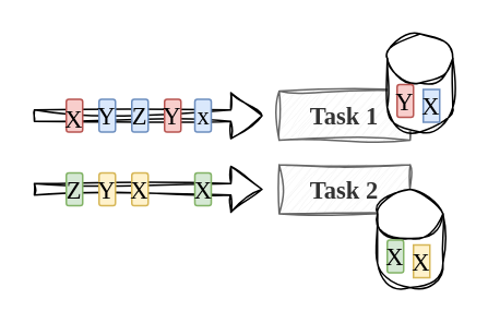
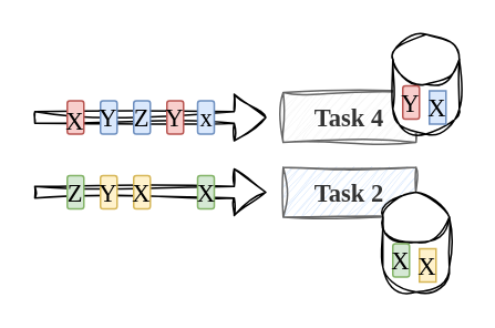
  <mxCell id="0" />
  <mxCell id="1" parent="0" />
  <mxCell id="2" value="" style="shape=flexArrow;endArrow=classic;html=1;rounded=0;sketch=1;hachureGap=4;jiggle=2;curveFitting=1;fontFamily=Architects Daughter;fontSource=https%3A%2F%2Ffonts.googleapis.com%2Fcss%3Ffamily%3DArchitects%2BDaughter;fontSize=16;entryX=0;entryY=0.5;entryDx=0;entryDy=0;width=7;" parent="1" edge="1"><mxGeometry width="50" height="50" relative="1" as="geometry"><mxPoint x="20" y="70" as="sourcePoint" /><mxPoint x="160" y="70" as="targetPoint" /></mxGeometry></mxCell>
  <mxCell id="3" value="" style="group" parent="1" vertex="1" connectable="0"><mxGeometry x="40" y="60" width="88.5" height="20" as="geometry" /></mxCell>
  <mxCell id="4" value="Y" style="rounded=1;whiteSpace=wrap;html=1;hachureGap=4;fontFamily=Architects Daughter;fontSource=https%3A%2F%2Ffonts.googleapis.com%2Fcss%3Ffamily%3DArchitects%2BDaughter;fontSize=15;fillColor=#dae8fc;strokeColor=#6c8ebf;" parent="3" vertex="1"><mxGeometry x="20" width="10" height="20" as="geometry" /></mxCell>
  <mxCell id="5" value="Z" style="rounded=1;whiteSpace=wrap;html=1;hachureGap=4;fontFamily=Architects Daughter;fontSource=https%3A%2F%2Ffonts.googleapis.com%2Fcss%3Ffamily%3DArchitects%2BDaughter;fontSize=15;fillColor=#dae8fc;strokeColor=#6c8ebf;" parent="3" vertex="1"><mxGeometry x="40" width="10" height="20" as="geometry" /></mxCell>
  <mxCell id="6" value="Y" style="rounded=1;whiteSpace=wrap;html=1;hachureGap=4;fontFamily=Architects Daughter;fontSource=https%3A%2F%2Ffonts.googleapis.com%2Fcss%3Ffamily%3DArchitects%2BDaughter;fontSize=15;fillColor=#f8cecc;strokeColor=#b85450;" parent="3" vertex="1"><mxGeometry x="60" width="10" height="20" as="geometry" /></mxCell>
  <mxCell id="7" value="&lt;font style=&quot;font-size: 15px;&quot;&gt;X&lt;/font&gt;" style="rounded=1;whiteSpace=wrap;html=1;hachureGap=4;fontFamily=Architects Daughter;fontSource=https%3A%2F%2Ffonts.googleapis.com%2Fcss%3Ffamily%3DArchitects%2BDaughter;fontSize=20;fillColor=#f8cecc;strokeColor=#b85450;" parent="3" vertex="1"><mxGeometry width="10" height="20" as="geometry" /></mxCell>
  <mxCell id="8" value="x" style="rounded=1;whiteSpace=wrap;html=1;hachureGap=4;fontFamily=Architects Daughter;fontSource=https%3A%2F%2Ffonts.googleapis.com%2Fcss%3Ffamily%3DArchitects%2BDaughter;fontSize=15;fillColor=#dae8fc;strokeColor=#6c8ebf;" parent="3" vertex="1"><mxGeometry x="78.5" width="10" height="20" as="geometry" /></mxCell>
  <mxCell id="9" value="" style="shape=flexArrow;endArrow=classic;html=1;rounded=0;sketch=1;hachureGap=4;jiggle=2;curveFitting=1;fontFamily=Architects Daughter;fontSource=https%3A%2F%2Ffonts.googleapis.com%2Fcss%3Ffamily%3DArchitects%2BDaughter;fontSize=16;entryX=0;entryY=0.5;entryDx=0;entryDy=0;width=7;" parent="1" edge="1"><mxGeometry width="50" height="50" relative="1" as="geometry"><mxPoint x="20" y="115" as="sourcePoint" /><mxPoint x="160" y="115" as="targetPoint" /></mxGeometry></mxCell>
  <mxCell id="10" value="" style="group" parent="1" vertex="1" connectable="0"><mxGeometry x="40" y="105" width="88.5" height="20" as="geometry" /></mxCell>
  <mxCell id="11" value="Y" style="rounded=1;whiteSpace=wrap;html=1;hachureGap=4;fontFamily=Architects Daughter;fontSource=https%3A%2F%2Ffonts.googleapis.com%2Fcss%3Ffamily%3DArchitects%2BDaughter;fontSize=15;fillColor=#fff2cc;strokeColor=#d6b656;" parent="10" vertex="1"><mxGeometry x="20" width="10" height="20" as="geometry" /></mxCell>
  <mxCell id="12" value="X" style="rounded=1;whiteSpace=wrap;html=1;hachureGap=4;fontFamily=Architects Daughter;fontSource=https%3A%2F%2Ffonts.googleapis.com%2Fcss%3Ffamily%3DArchitects%2BDaughter;fontSize=15;fillColor=#fff2cc;strokeColor=#d6b656;" parent="10" vertex="1"><mxGeometry x="40" width="10" height="20" as="geometry" /></mxCell>
  <mxCell id="13" value="Z" style="rounded=1;whiteSpace=wrap;html=1;hachureGap=4;fontFamily=Architects Daughter;fontSource=https%3A%2F%2Ffonts.googleapis.com%2Fcss%3Ffamily%3DArchitects%2BDaughter;fontSize=15;fillColor=#d5e8d4;strokeColor=#82b366;" parent="10" vertex="1"><mxGeometry width="10" height="20" as="geometry" /></mxCell>
  <mxCell id="14" value="X" style="rounded=1;whiteSpace=wrap;html=1;hachureGap=4;fontFamily=Architects Daughter;fontSource=https%3A%2F%2Ffonts.googleapis.com%2Fcss%3Ffamily%3DArchitects%2BDaughter;fontSize=15;fillColor=#d5e8d4;strokeColor=#82b366;" parent="10" vertex="1"><mxGeometry x="78.5" width="10" height="20" as="geometry" /></mxCell>
- <mxCell id="15" value="&lt;b style=&quot;font-size: 15px;&quot;&gt;Task 1&lt;/b&gt;" style="rounded=0;whiteSpace=wrap;html=1;sketch=1;hachureGap=4;jiggle=2;curveFitting=1;fontFamily=Architects Daughter;fontSource=https%3A%2F%2Ffonts.googleapis.com%2Fcss%3Ffamily%3DArchitects%2BDaughter;fontSize=15;fillColor=#f5f5f5;fontColor=#333333;strokeColor=#666666;" parent="1" vertex="1"><mxGeometry x="170" y="55" width="80" height="30" as="geometry" /></mxCell>
- <mxCell id="16" value="&lt;b style=&quot;font-size: 15px;&quot;&gt;Task 2&lt;/b&gt;" style="rounded=0;whiteSpace=wrap;html=1;sketch=1;hachureGap=4;jiggle=2;curveFitting=1;fontFamily=Architects Daughter;fontSource=https%3A%2F%2Ffonts.googleapis.com%2Fcss%3Ffamily%3DArchitects%2BDaughter;fontSize=15;fillColor=#f5f5f5;fontColor=#333333;strokeColor=#666666;" parent="1" vertex="1"><mxGeometry x="170" y="100" width="80" height="30" as="geometry" /></mxCell>
+ <mxCell id="15" value="&lt;b style=&quot;font-size: 15px;&quot;&gt;Task 4&lt;/b&gt;" style="rounded=0;whiteSpace=wrap;html=1;sketch=1;hachureGap=4;jiggle=2;curveFitting=1;fontFamily=Architects Daughter;fontSource=https%3A%2F%2Ffonts.googleapis.com%2Fcss%3Ffamily%3DArchitects%2BDaughter;fontSize=15;fillColor=#f5f5f5;fontColor=#333333;strokeColor=#666666;" parent="1" vertex="1"><mxGeometry x="170" y="55" width="80" height="30" as="geometry" /></mxCell>
+ <mxCell id="16" value="&lt;b style=&quot;font-size: 15px;&quot;&gt;Task 2&lt;/b&gt;" style="rounded=0;whiteSpace=wrap;html=1;sketch=1;hachureGap=4;jiggle=2;curveFitting=1;fontFamily=Architects Daughter;fontSource=https%3A%2F%2Ffonts.googleapis.com%2Fcss%3Ffamily%3DArchitects%2BDaughter;fontSize=15;fillColor=#dae8fc;fontColor=#333333;strokeColor=#666666;" parent="1" vertex="1"><mxGeometry x="170" y="100" width="80" height="30" as="geometry" /></mxCell>
  <mxCell id="17" value="" style="shape=cylinder3;whiteSpace=wrap;html=1;boundedLbl=1;backgroundOutline=1;size=15;sketch=1;hachureGap=4;jiggle=2;curveFitting=1;fontFamily=Architects Daughter;fontSource=https%3A%2F%2Ffonts.googleapis.com%2Fcss%3Ffamily%3DArchitects%2BDaughter;fontSize=20;" vertex="1" parent="1"><mxGeometry x="230" y="115" width="40" height="60" as="geometry" /></mxCell>
  <mxCell id="18" value="X" style="rounded=1;whiteSpace=wrap;html=1;hachureGap=4;fontFamily=Architects Daughter;fontSource=https%3A%2F%2Ffonts.googleapis.com%2Fcss%3Ffamily%3DArchitects%2BDaughter;fontSize=15;fillColor=#d5e8d4;strokeColor=#82b366;" vertex="1" parent="1"><mxGeometry x="236" y="146" width="10" height="20" as="geometry" /></mxCell>
  <mxCell id="19" value="X" style="rounded=1;whiteSpace=wrap;html=1;hachureGap=4;fontFamily=Architects Daughter;fontSource=https%3A%2F%2Ffonts.googleapis.com%2Fcss%3Ffamily%3DArchitects%2BDaughter;fontSize=15;fillColor=#fff2cc;strokeColor=#d6b656;arcSize=0;" vertex="1" parent="1"><mxGeometry x="252" y="149" width="10" height="20" as="geometry" /></mxCell>
  <mxCell id="20" value="" style="shape=cylinder3;whiteSpace=wrap;html=1;boundedLbl=1;backgroundOutline=1;size=15;sketch=1;hachureGap=4;jiggle=2;curveFitting=1;fontFamily=Architects Daughter;fontSource=https%3A%2F%2Ffonts.googleapis.com%2Fcss%3Ffamily%3DArchitects%2BDaughter;fontSize=20;" vertex="1" parent="1"><mxGeometry x="236" y="20" width="40" height="60" as="geometry" /></mxCell>
  <mxCell id="21" value="Y" style="rounded=1;whiteSpace=wrap;html=1;hachureGap=4;fontFamily=Architects Daughter;fontSource=https%3A%2F%2Ffonts.googleapis.com%2Fcss%3Ffamily%3DArchitects%2BDaughter;fontSize=15;fillColor=#f8cecc;strokeColor=#b85450;" vertex="1" parent="1"><mxGeometry x="242" y="51" width="10" height="20" as="geometry" /></mxCell>
  <mxCell id="22" value="X" style="rounded=1;whiteSpace=wrap;html=1;hachureGap=4;fontFamily=Architects Daughter;fontSource=https%3A%2F%2Ffonts.googleapis.com%2Fcss%3Ffamily%3DArchitects%2BDaughter;fontSize=15;fillColor=#dae8fc;strokeColor=#6c8ebf;arcSize=0;" vertex="1" parent="1"><mxGeometry x="258" y="54" width="10" height="20" as="geometry" /></mxCell>
